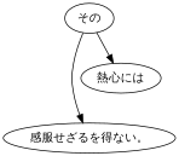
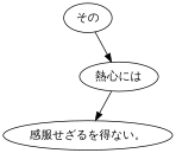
  digraph {
    n1 [label="感服せざるを得ない。"]
    n2 [label="その"]
    n3 [label="熱心には"]
    n2 -> n3
-   n2 -> n1
+   n3 -> n1
  }
